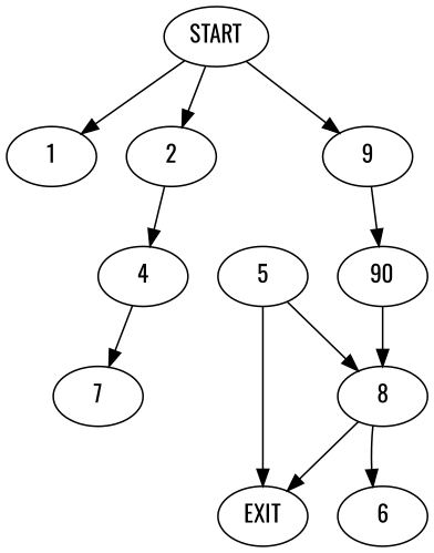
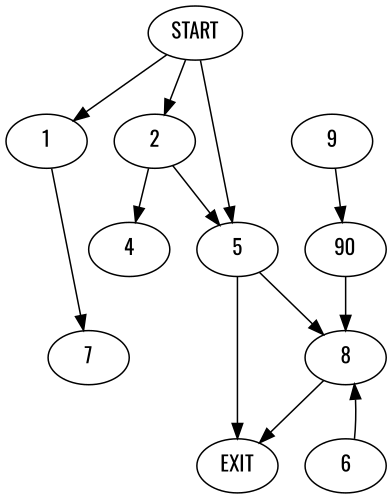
  digraph {
    fontname=Oswald
    node [fontname=Oswald]
    edge [fontname=Oswald]
    n1 [label=START]
    1
    9
    2
    n5 [label=90]
    n6 [label=EXIT]
    4
    5
    7
    8
    6
    n1 -> 1
-   n1 -> 9
+   n1 -> 5
    n1 -> 2
    9 -> n5
    2 -> 4
+   2 -> 5
    n5 -> 8
-   4 -> 7
+   1 -> 7
    5 -> n6
    5 -> 8
    8 -> n6
-   8 -> 6
+   6 -> 8
  }
